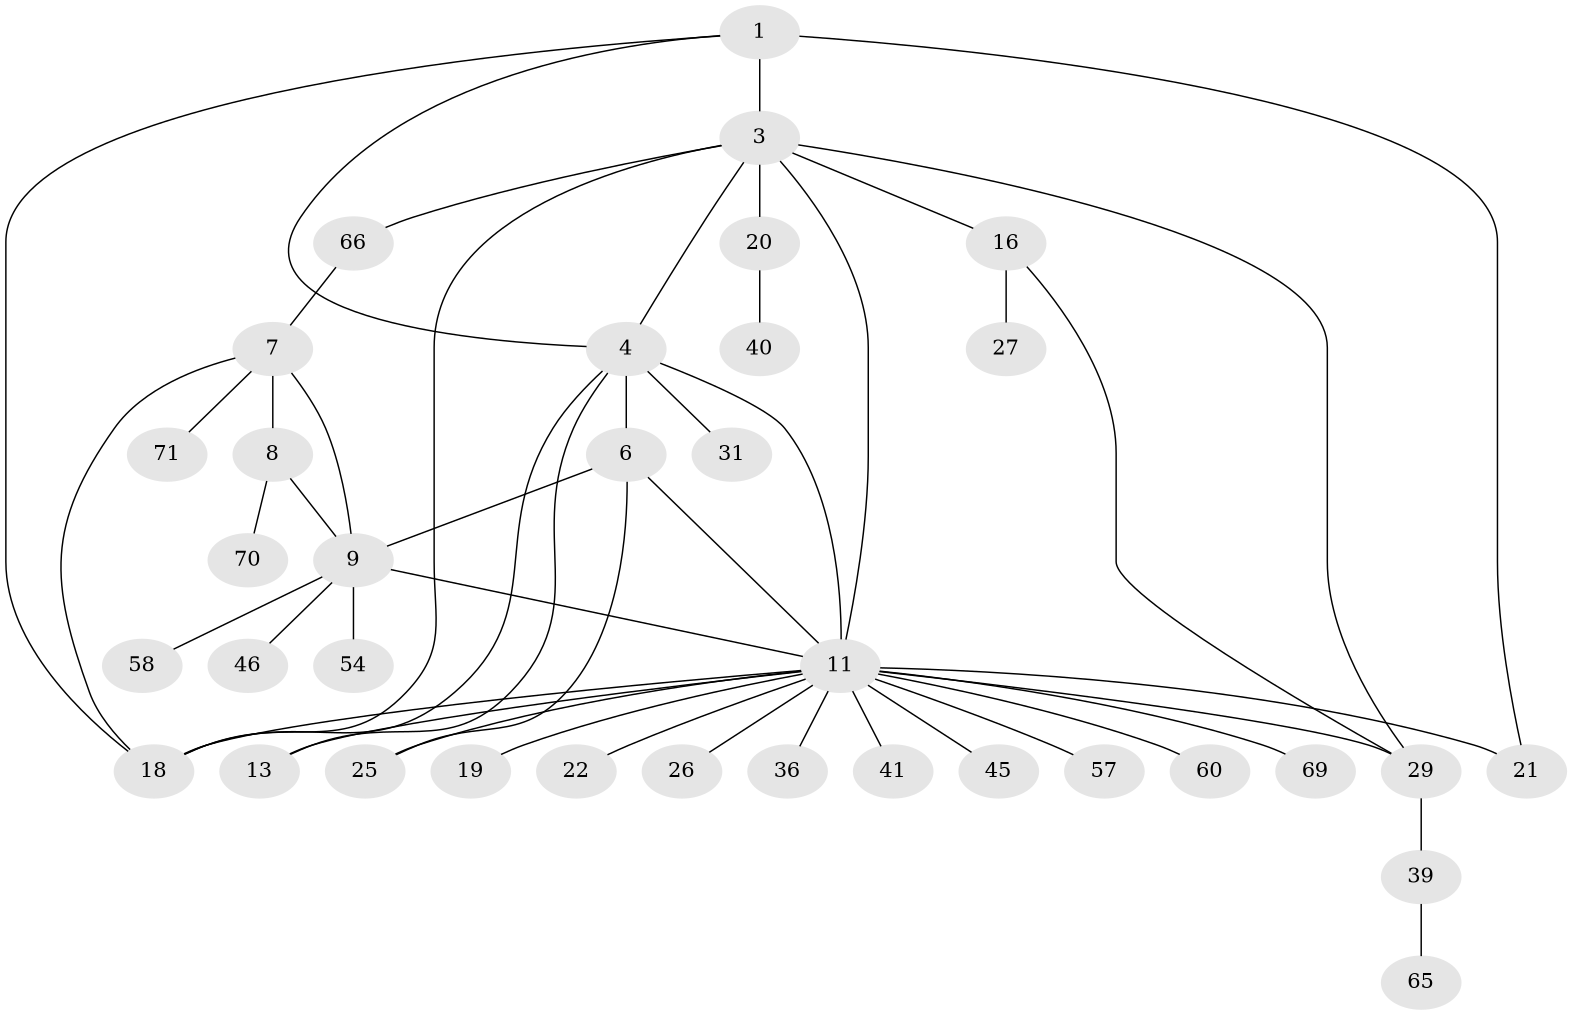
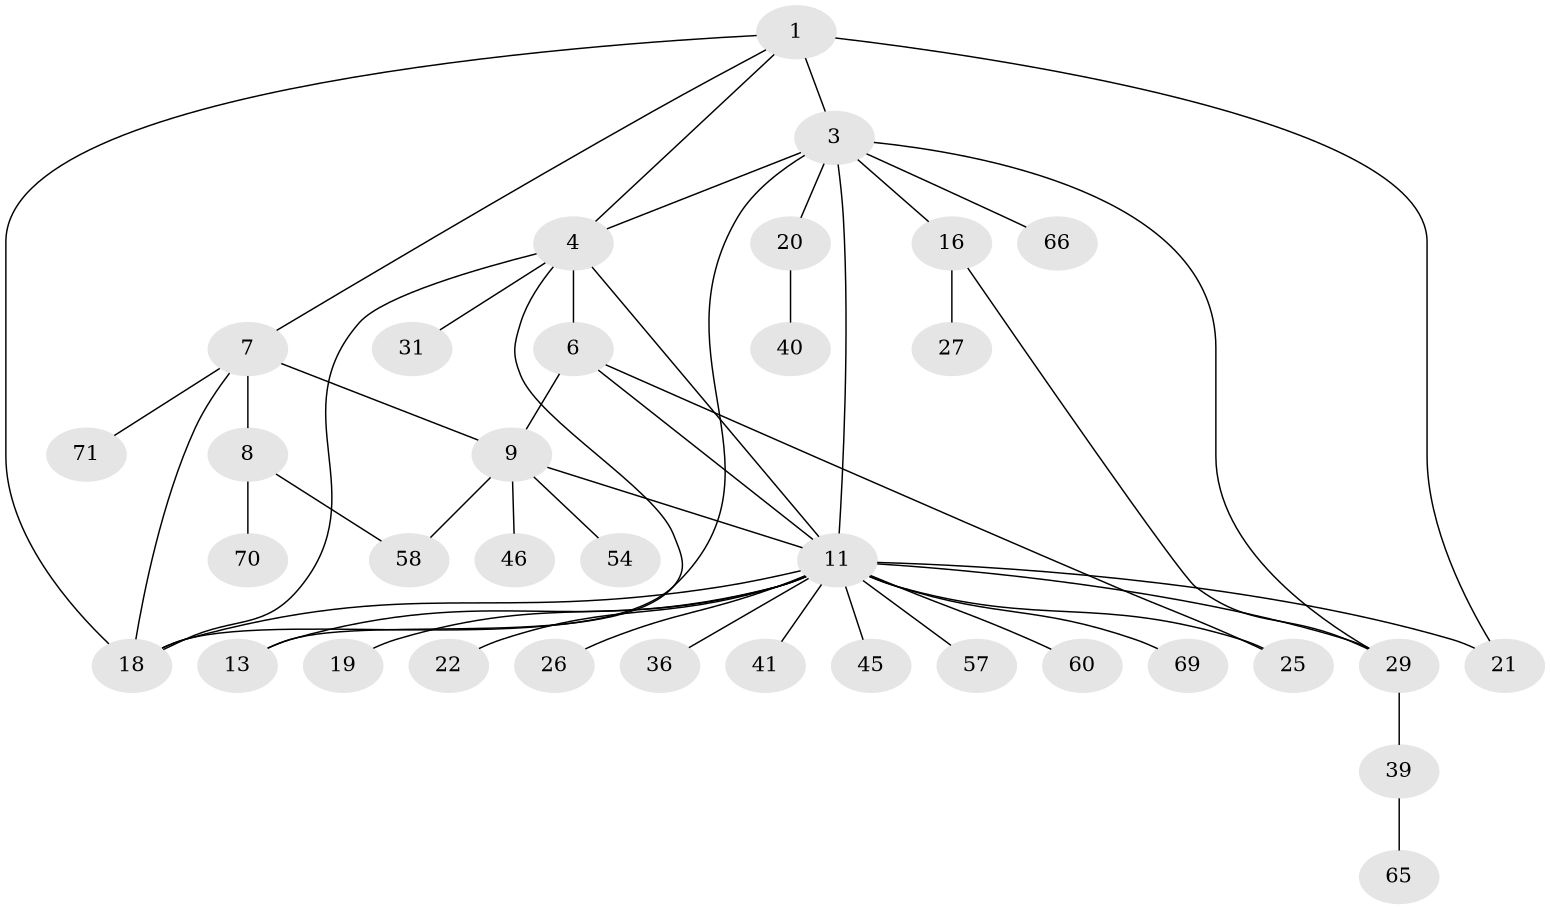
  graph {
    node [color=gray90 style=filled]
    1 [super="+32+2+28+62"]
    3 [super="+34+10"]
    4 [super="+43+5+23+30+47+59+68+55+15+37"]
    7
    18 [super="+24+38+42"]
    21
    11 [super="+12+53"]
    16
    20
    29 [super="+63+35"]
    66
    6
    13
    31 [super="+56"]
    9
    8
    71
    25
    19
    22
    26
    36
    41
    45
    57
    60
    69
    27
    40
    39
    46
    54
    58
    70
    65
    1 -- 3 [weight=2]
    1 -- 4
-   66 -- 7
+   1 -- 7
    1 -- 18
    1 -- 21
    3 -- 4
    3 -- 18 [weight=2]
    3 -- 11 [weight=3]
    3 -- 16
    3 -- 20
    3 -- 29
    3 -- 66
    4 -- 18
    4 -- 11
    4 -- 6 [weight=2]
    4 -- 13
    4 -- 31
    7 -- 18
    7 -- 9
    7 -- 8
    7 -- 71
    11 -- 18
    11 -- 21
    11 -- 29
    11 -- 13
    11 -- 25
    11 -- 19
    11 -- 22
    11 -- 26
    11 -- 36
    11 -- 41
    11 -- 45
    11 -- 57
    11 -- 60
    11 -- 69
    16 -- 29
    16 -- 27
    20 -- 40
    29 -- 39
    6 -- 11
    6 -- 9
    6 -- 25
    9 -- 11
    9 -- 46
    9 -- 54
    9 -- 58
-   8 -- 9
+   8 -- 58
    8 -- 70
    39 -- 65
  }
